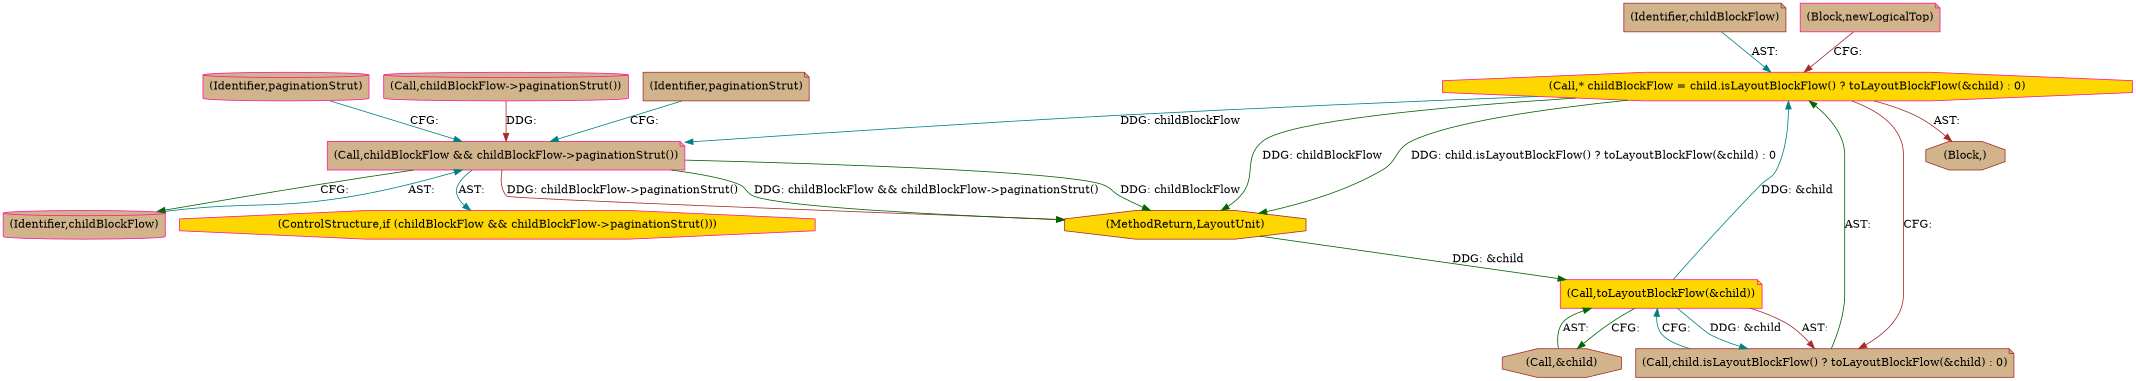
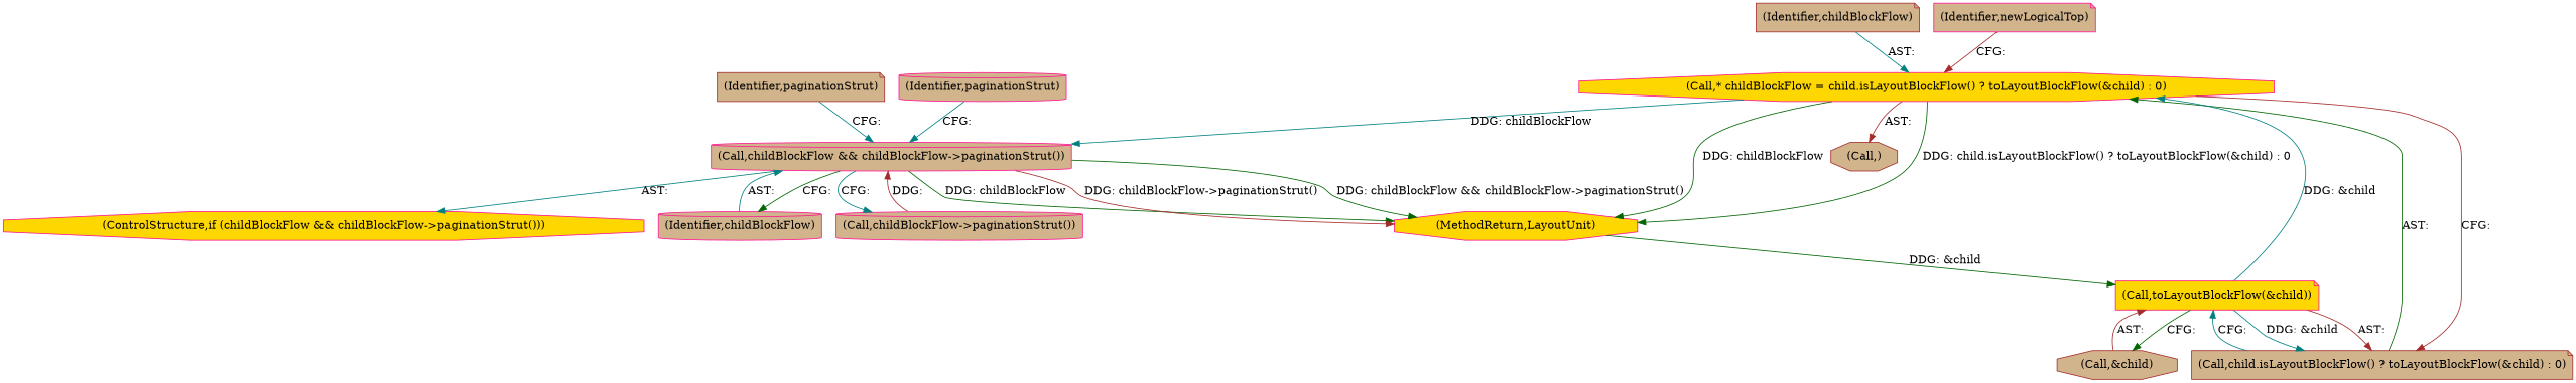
  digraph {
    node [color=deeppink fillcolor=tan shape=note style=filled]
    edge [color=teal]
    n1 [fillcolor=gold label="(Call,* childBlockFlow = child.isLayoutBlockFlow() ? toLayoutBlockFlow(&child) : 0)" shape=octagon]
-   n2 [label="(Call,childBlockFlow && childBlockFlow->paginationStrut())"]
+   n2 [label="(Call,childBlockFlow && childBlockFlow->paginationStrut())" shape=cylinder]
    n3 [color=brown label="(Call,child.isLayoutBlockFlow() ? toLayoutBlockFlow(&child) : 0)"]
-   n4 [color=brown label="(Block,)" shape=octagon]
-   n5 [color=brown fillcolor=gold label="(MethodReturn,LayoutUnit)" shape=octagon]
+   n4 [color=brown label="(Call,)" shape=octagon]
+   n5 [fillcolor=gold label="(MethodReturn,LayoutUnit)" shape=octagon]
    n6 [label="(Call,childBlockFlow->paginationStrut())" shape=cylinder]
    n7 [fillcolor=gold label="(ControlStructure,if (childBlockFlow && childBlockFlow->paginationStrut()))" shape=octagon]
    n8 [label="(Identifier,childBlockFlow)" shape=cylinder]
    n9 [fillcolor=gold label="(Call,toLayoutBlockFlow(&child))"]
    n10 [color=brown label="(Call,&child)" shape=octagon]
    n11 [color=brown label="(Identifier,paginationStrut)"]
    n12 [color=brown label="(Identifier,childBlockFlow)"]
    n13 [label="(Identifier,paginationStrut)" shape=cylinder]
-   n14 [label="(Block,newLogicalTop)"]
+   n14 [label="(Identifier,newLogicalTop)"]
    n1 -> n2 [label="DDG: childBlockFlow"]
    n1 -> n3 [color=brown label="CFG: "]
    n1 -> n4 [color=brown label="AST: "]
    n1 -> n5 [color=darkgreen label="DDG: childBlockFlow"]
    n1 -> n5 [color=darkgreen label="DDG: child.isLayoutBlockFlow() ? toLayoutBlockFlow(&child) : 0"]
    n2 -> n5 [color=darkgreen label="DDG: childBlockFlow"]
    n2 -> n5 [color=brown label="DDG: childBlockFlow->paginationStrut()"]
    n2 -> n5 [color=darkgreen label="DDG: childBlockFlow && childBlockFlow->paginationStrut()"]
+   n2 -> n6 [label="CFG: "]
    n2 -> n7 [label="AST: "]
    n2 -> n8 [color=darkgreen label="CFG: "]
    n3 -> n1 [color=darkgreen label="AST: "]
    n3 -> n9 [label="CFG: "]
    n5 -> n9 [color=darkgreen label="DDG: &child"]
    n6 -> n2 [color=brown label="DDG: "]
    n8 -> n2 [label="AST: "]
    n9 -> n1 [label="DDG: &child"]
    n9 -> n3 [color=brown label="AST: "]
    n9 -> n3 [label="DDG: &child"]
    n9 -> n10 [color=darkgreen label="CFG: "]
-   n10 -> n9 [color=darkgreen label="AST: "]
+   n10 -> n9 [color=brown label="AST: "]
    n11 -> n2 [label="CFG: "]
    n12 -> n1 [label="AST: "]
    n13 -> n2 [label="CFG: "]
    n14 -> n1 [color=brown label="CFG: "]
  }
